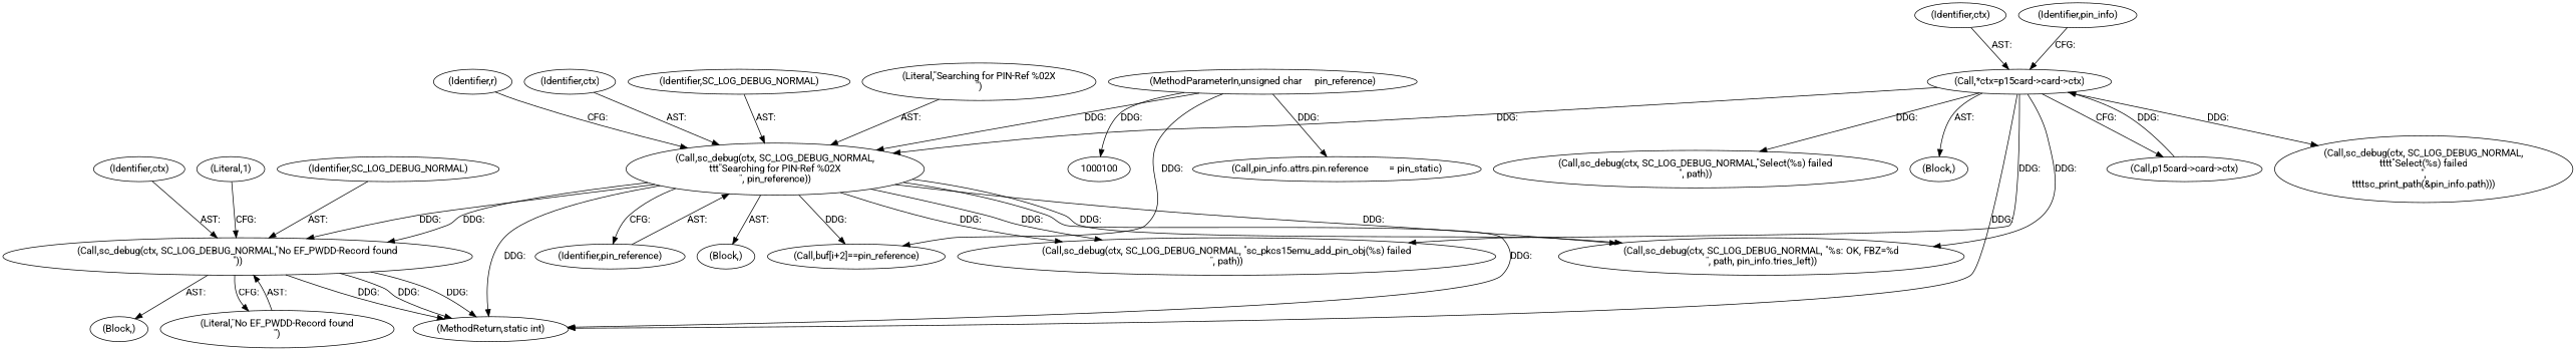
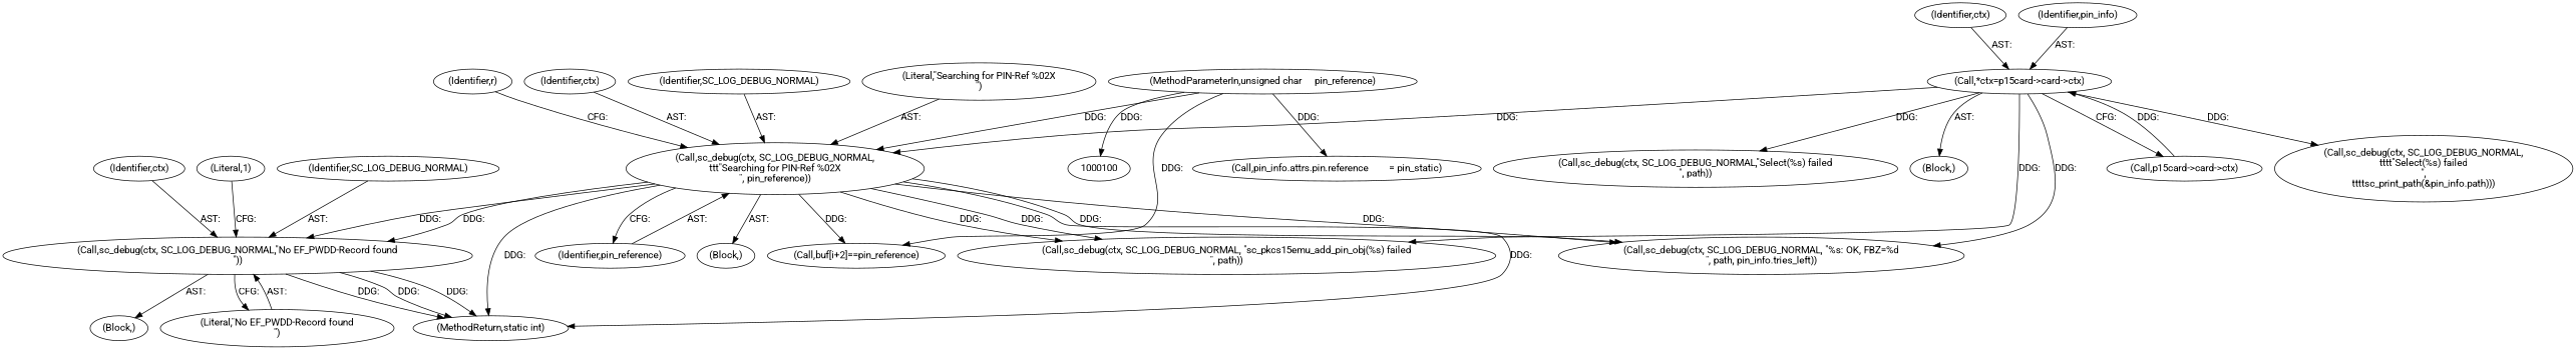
  digraph {
    fontname=Roboto
    node [fontname=Roboto]
    edge [fontname=Roboto]
    n1 [label="(Call,sc_debug(ctx, SC_LOG_DEBUG_NORMAL,\"No EF_PWDD-Record found\n\"))"]
    n2 [label="(MethodReturn,static int)"]
    n3 [label="(Literal,\"No EF_PWDD-Record found\n\")"]
    n4 [label="(Block,)"]
    n5 [label="(Call,sc_debug(ctx, SC_LOG_DEBUG_NORMAL,\n\t\t\t\"Searching for PIN-Ref %02X\n\", pin_reference))"]
    n6 [label="(Block,)"]
    n7 [label="(Call,buf[i+2]==pin_reference)"]
    n8 [label="(Call,sc_debug(ctx, SC_LOG_DEBUG_NORMAL, \"sc_pkcs15emu_add_pin_obj(%s) failed\n\", path))"]
    n9 [label="(Identifier,pin_reference)"]
    n10 [label="(Call,sc_debug(ctx, SC_LOG_DEBUG_NORMAL, \"%s: OK, FBZ=%d\n\", path, pin_info.tries_left))"]
    n11 [label="(Call,*ctx=p15card->card->ctx)"]
    n12 [label="(Call,p15card->card->ctx)"]
    n13 [label="(Call,sc_debug(ctx, SC_LOG_DEBUG_NORMAL,\n\t\t\t\t\"Select(%s) failed\n\",\n\t\t\t\tsc_print_path(&pin_info.path)))"]
    n14 [label="(Call,sc_debug(ctx, SC_LOG_DEBUG_NORMAL,\"Select(%s) failed\n\", path))"]
    n15 [label="(Block,)"]
    n16 [label="(MethodParameterIn,unsigned char     pin_reference)"]
    n17 [label="(Call,pin_info.attrs.pin.reference        = pin_static)"]
    1000100
    n19 [label="(Identifier,ctx)"]
    n20 [label="(Identifier,r)"]
    n21 [label="(Identifier,ctx)"]
    n22 [label="(Literal,1)"]
    n23 [label="(Identifier,SC_LOG_DEBUG_NORMAL)"]
    n24 [label="(Literal,\"Searching for PIN-Ref %02X\n\")"]
    n25 [label="(Identifier,SC_LOG_DEBUG_NORMAL)"]
    n26 [label="(Identifier,ctx)"]
    n27 [label="(Identifier,pin_info)"]
    n1 -> n2 [label="DDG: "]
    n1 -> n2 [label="DDG: "]
    n1 -> n2 [label="DDG: "]
    n1 -> n3 [label="CFG: "]
    n1 -> n4 [label="AST: "]
    n3 -> n1 [label="AST: "]
    n5 -> n1 [label="DDG: "]
    n5 -> n1 [label="DDG: "]
    n5 -> n2 [label="DDG: "]
    n5 -> n2 [label="DDG: "]
    n5 -> n6 [label="AST: "]
    n5 -> n7 [label="DDG: "]
    n5 -> n8 [label="DDG: "]
    n5 -> n8 [label="DDG: "]
    n5 -> n9 [label="CFG: "]
    n5 -> n10 [label="DDG: "]
    n5 -> n10 [label="DDG: "]
    n9 -> n5 [label="AST: "]
-   n11 -> n2 [label="DDG: "]
    n11 -> n5 [label="DDG: "]
    n11 -> n8 [label="DDG: "]
    n11 -> n10 [label="DDG: "]
    n11 -> n12 [label="CFG: "]
    n11 -> n13 [label="DDG: "]
    n11 -> n14 [label="DDG: "]
    n11 -> n15 [label="AST: "]
    n12 -> n11 [label="DDG: "]
    n16 -> n5 [label="DDG: "]
    n16 -> n7 [label="DDG: "]
    n16 -> n17 [label="DDG: "]
    n16 -> 1000100 [label="DDG: "]
    n19 -> n1 [label="AST: "]
    n20 -> n5 [label="CFG: "]
    n21 -> n5 [label="AST: "]
    n22 -> n1 [label="CFG: "]
    n23 -> n5 [label="AST: "]
    n24 -> n5 [label="AST: "]
    n25 -> n1 [label="AST: "]
    n26 -> n11 [label="AST: "]
-   n27 -> n11 [label="CFG: "]
+   n27 -> n11 [label="AST: "]
  }
